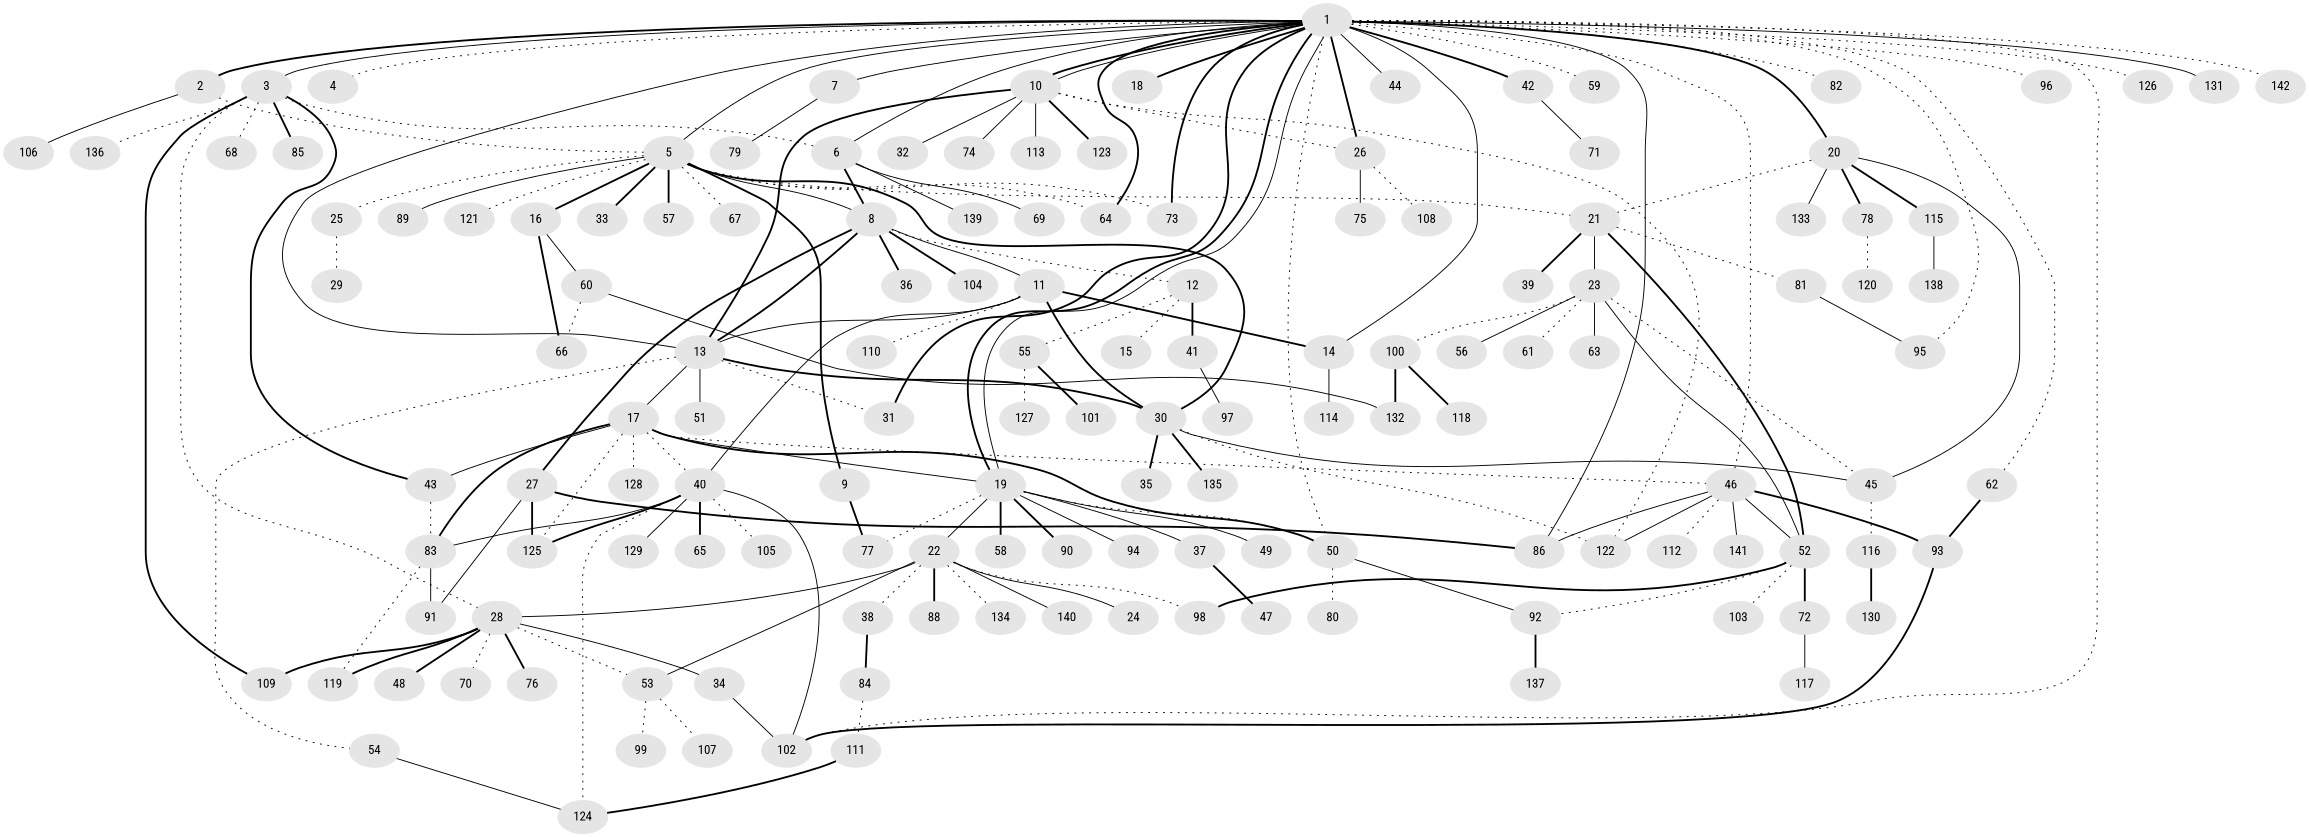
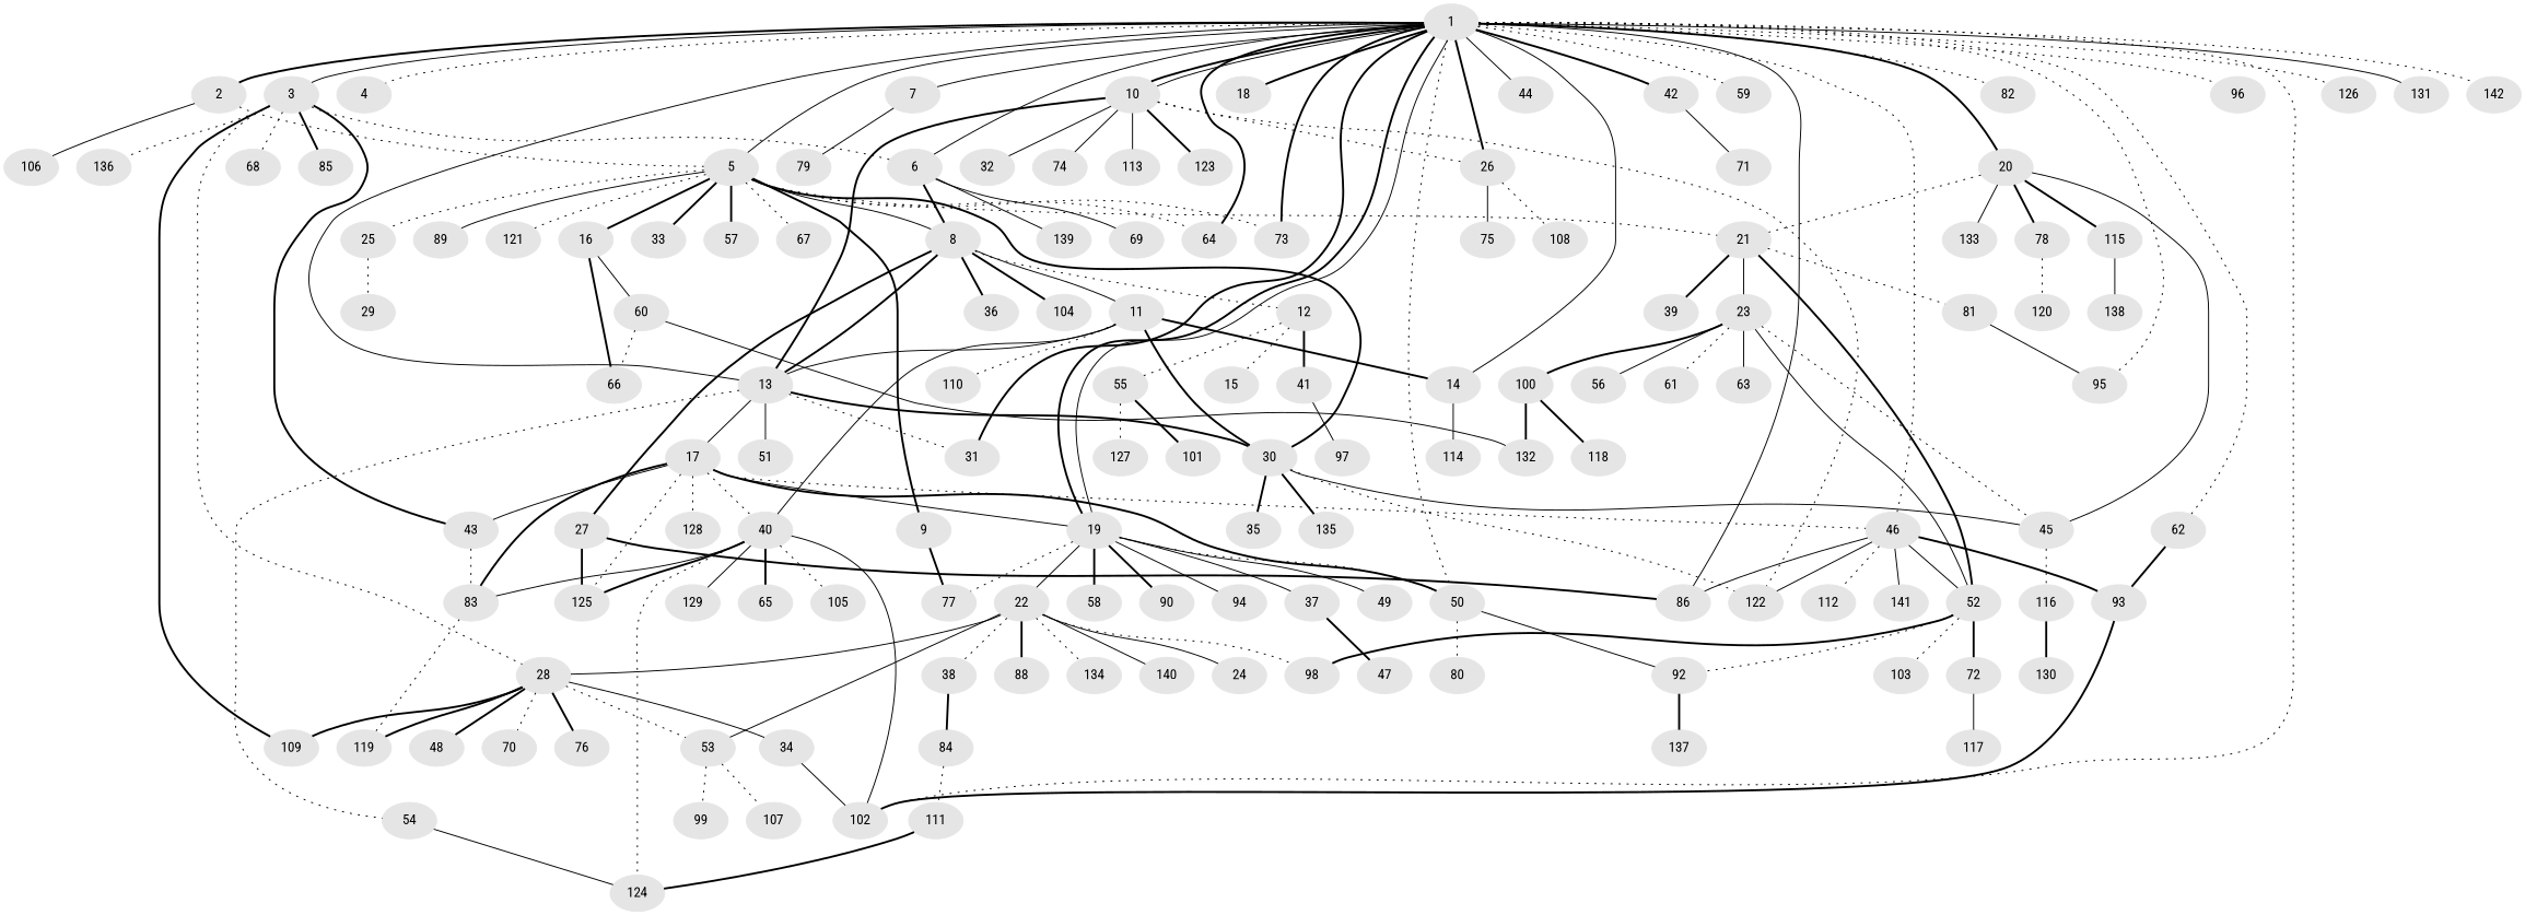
  graph {
    fontname="Roboto Condensed"
    node [color=gray90 fontname="Roboto Condensed" style=filled]
    edge [fontname="Roboto Condensed" style=solid]
    1
    2
    3
    4
    5
    6
    7
    10
    13
    14
    18
    19
    20
    26
    31
    42
    44
    46
    50
    59
    62
    64
    73
    82
    86
    95
    96
    102
    126
    131
    142
    106
    28
    43
    68
    85
    109
    136
    8
    9
    16
    21
    25
    30
    33
    57
    67
    89
    121
    69
    139
    79
    32
    74
    113
    122
    123
    17
    51
    54
    114
    77
    22
    37
    49
    58
    90
    94
    45
    78
    115
    133
    75
    108
    71
    52
    93
    112
    141
    80
    92
    53
    34
    48
    70
    76
    119
    83
    11
    12
    27
    36
    104
    60
    66
    23
    39
    81
    29
    35
    135
    40
    110
    15
    41
    55
    125
-   91
    65
    105
    124
    129
    97
    101
    127
    128
    132
    24
    38
    88
    98
    134
    140
    47
    116
    120
    138
    56
    61
    63
    100
    72
    103
    84
    99
    107
    118
    111
    130
    137
    117
    1 -- 2 [style=bold]
    1 -- 3
    1 -- 4 [style=dotted]
    1 -- 5
    1 -- 6
    1 -- 7
    1 -- 10 [style=bold]
    1 -- 10
    1 -- 13
    1 -- 14
    1 -- 18 [style=bold]
    1 -- 19 [style=bold]
    1 -- 19
    1 -- 20 [style=bold]
    1 -- 26 [style=bold]
    1 -- 31 [style=bold]
    1 -- 42 [style=bold]
    1 -- 44
    1 -- 46 [style=dotted]
    1 -- 50 [style=dotted]
    1 -- 59 [style=dotted]
    1 -- 62 [style=dotted]
    1 -- 64 [style=bold]
    1 -- 73 [style=bold]
    1 -- 82 [style=dotted]
    1 -- 86
    1 -- 95 [style=dotted]
    1 -- 96 [style=dotted]
    1 -- 102 [style=dotted]
    1 -- 126 [style=dotted]
    1 -- 131
    1 -- 142 [style=dotted]
    2 -- 5 [style=dotted]
    2 -- 106
    3 -- 6 [style=dotted]
    3 -- 28 [style=dotted]
    3 -- 43 [style=bold]
    3 -- 68 [style=dotted]
    3 -- 85 [style=bold]
    3 -- 109 [style=bold]
    3 -- 136 [style=dotted]
    5 -- 64 [style=dotted]
    5 -- 73 [style=dotted]
    5 -- 8
    5 -- 9 [style=bold]
    5 -- 16 [style=bold]
    5 -- 21 [style=dotted]
    5 -- 25 [style=dotted]
    5 -- 30 [style=bold]
    5 -- 33 [style=bold]
    5 -- 57 [style=bold]
    5 -- 67 [style=dotted]
    5 -- 89
    5 -- 121 [style=dotted]
    6 -- 8 [style=bold]
    6 -- 69
    6 -- 139
    7 -- 79
    10 -- 13 [style=bold]
    10 -- 26 [style=dotted]
    10 -- 32
    10 -- 74
    10 -- 113
    10 -- 122 [style=dotted]
    10 -- 123 [style=bold]
    13 -- 31 [style=dotted]
    13 -- 30 [style=bold]
    13 -- 17
    13 -- 51
    13 -- 54 [style=dotted]
    14 -- 114
    19 -- 50 [style=dotted]
    19 -- 77 [style=dotted]
    19 -- 22
    19 -- 37
    19 -- 49
    19 -- 58 [style=bold]
    19 -- 90 [style=bold]
    19 -- 94
    20 -- 21 [style=dotted]
    20 -- 45
    20 -- 78 [style=bold]
    20 -- 115 [style=bold]
    20 -- 133
    26 -- 75
    26 -- 108 [style=dotted]
    42 -- 71
    46 -- 86
    46 -- 122
    46 -- 52
    46 -- 93 [style=bold]
    46 -- 112 [style=dotted]
    46 -- 141
    50 -- 80 [style=dotted]
    50 -- 92
    62 -- 93 [style=bold]
    28 -- 109 [style=bold]
    28 -- 53 [style=dotted]
    28 -- 34
    28 -- 48 [style=bold]
    28 -- 70 [style=dotted]
    28 -- 76 [style=bold]
    28 -- 119 [style=bold]
    43 -- 83 [style=dotted]
    8 -- 13 [style=bold]
    8 -- 11
    8 -- 12 [style=dotted]
    8 -- 27 [style=bold]
    8 -- 36 [style=bold]
    8 -- 104 [style=bold]
    9 -- 77 [style=bold]
    16 -- 60
    16 -- 66 [style=bold]
    21 -- 52 [style=bold]
    21 -- 23
    21 -- 39 [style=bold]
    21 -- 81 [style=dotted]
    25 -- 29 [style=dotted]
    30 -- 122 [style=dotted]
    30 -- 45
    30 -- 35 [style=bold]
    30 -- 135 [style=bold]
    17 -- 19
    17 -- 46 [style=dotted]
    17 -- 50 [style=bold]
    17 -- 43
    17 -- 83 [style=bold]
    17 -- 40 [style=dotted]
    17 -- 125 [style=dotted]
    17 -- 128 [style=dotted]
    54 -- 124
    22 -- 28
    22 -- 53
    22 -- 24
    22 -- 38 [style=dotted]
    22 -- 88 [style=bold]
    22 -- 98 [style=dotted]
    22 -- 134 [style=dotted]
    22 -- 140
    37 -- 47 [style=bold]
    45 -- 116 [style=dotted]
    78 -- 120 [style=dotted]
    115 -- 138
    52 -- 92 [style=dotted]
    52 -- 98 [style=bold]
    52 -- 72 [style=bold]
    52 -- 103 [style=dotted]
    93 -- 102 [style=bold]
    92 -- 137 [style=bold]
    53 -- 99 [style=dotted]
    53 -- 107 [style=dotted]
    34 -- 102
    83 -- 119 [style=dotted]
-   83 -- 91
    11 -- 13
    11 -- 14 [style=bold]
    11 -- 30 [style=bold]
    11 -- 40
    11 -- 110 [style=dotted]
    12 -- 15 [style=dotted]
    12 -- 41 [style=bold]
    12 -- 55 [style=dotted]
    27 -- 86 [style=bold]
    27 -- 125 [style=bold]
-   27 -- 91
    60 -- 66 [style=dotted]
    60 -- 132
    23 -- 45 [style=dotted]
    23 -- 52
    23 -- 56
    23 -- 61 [style=dotted]
    23 -- 63
-   23 -- 100 [style=dotted]
+   23 -- 100 [style=bold]
    81 -- 95
    40 -- 102
    40 -- 83
    40 -- 125 [style=bold]
    40 -- 65 [style=bold]
    40 -- 105 [style=dotted]
    40 -- 124 [style=dotted]
    40 -- 129
    41 -- 97
    55 -- 101 [style=bold]
    55 -- 127 [style=dotted]
    38 -- 84 [style=bold]
    116 -- 130 [style=bold]
    100 -- 132 [style=bold]
    100 -- 118 [style=bold]
    72 -- 117
    84 -- 111 [style=dotted]
    111 -- 124 [style=bold]
  }
